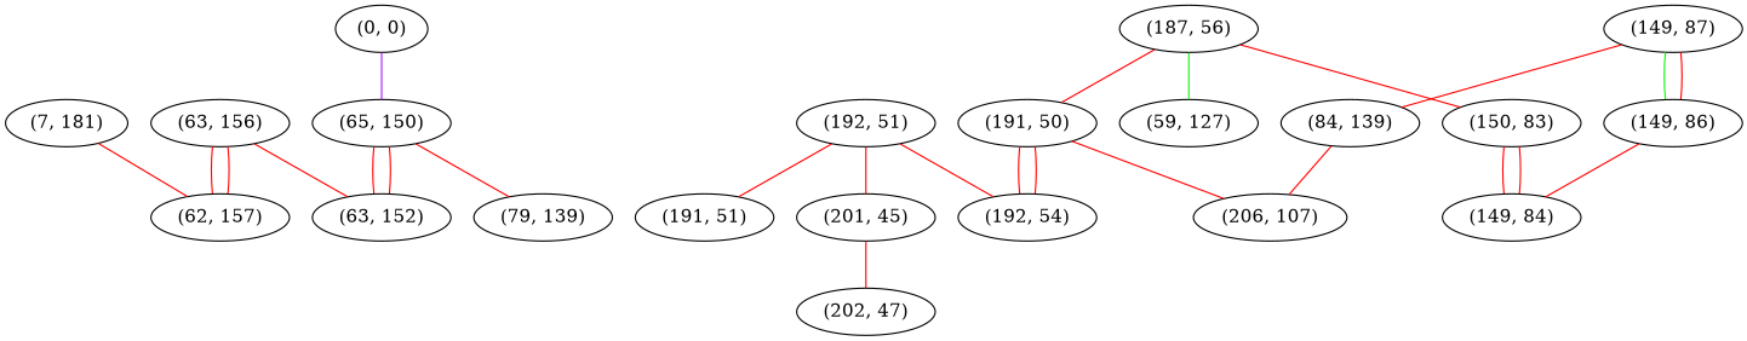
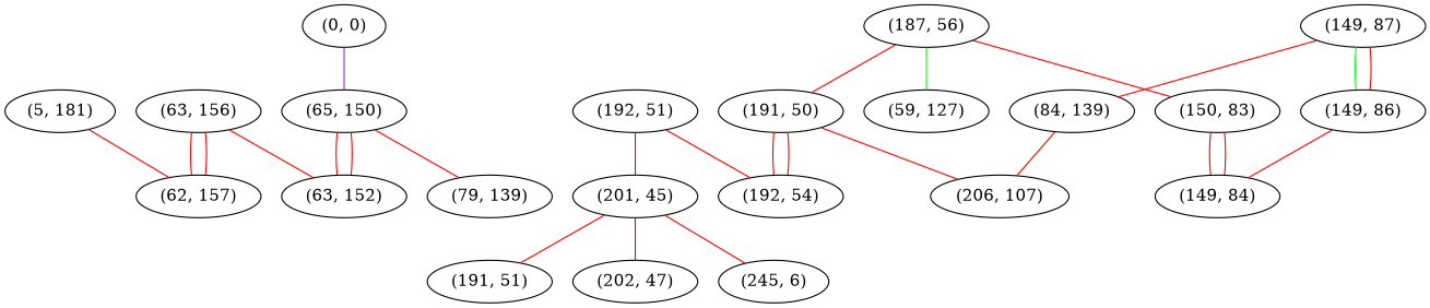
  graph {
    edge [color=red weight=1]
    "(63, 156)"
    "(62, 157)"
    "(63, 152)"
    n4 [label="(191, 50)"]
    "(187, 56)"
    "(150, 83)"
    "(59, 127)"
    "(192, 54)"
    "(206, 107)"
    "(149, 84)"
    "(192, 51)"
    "(201, 45)"
    "(191, 51)"
    "(202, 47)"
+   "(245, 6)"
    "(149, 87)"
    "(149, 86)"
    "(84, 139)"
    "(65, 150)"
    "(79, 139)"
    "(0, 0)"
-   "(7, 181)"
+   "(7, 181)" [label="(5, 181)"]
    "(63, 156)" -- "(62, 157)"
    "(63, 156)" -- "(62, 157)"
    "(63, 156)" -- "(63, 152)"
    n4 -- "(192, 54)"
    n4 -- "(192, 54)"
    n4 -- "(206, 107)"
    "(187, 56)" -- n4
    "(187, 56)" -- "(150, 83)"
    "(187, 56)" -- "(59, 127)" [color=green weight=2]
    "(150, 83)" -- "(149, 84)"
    "(150, 83)" -- "(149, 84)"
    "(192, 51)" -- "(192, 54)"
    "(192, 51)" -- "(201, 45)"
-   "(192, 51)" -- "(191, 51)"
+   "(201, 45)" -- "(191, 51)"
    "(201, 45)" -- "(202, 47)"
+   "(201, 45)" -- "(245, 6)"
    "(149, 87)" -- "(149, 86)" [color=green weight=2]
    "(149, 87)" -- "(149, 86)"
    "(149, 87)" -- "(84, 139)"
    "(149, 86)" -- "(149, 84)"
    "(84, 139)" -- "(206, 107)"
    "(65, 150)" -- "(63, 152)"
    "(65, 150)" -- "(63, 152)"
    "(65, 150)" -- "(79, 139)"
    "(0, 0)" -- "(65, 150)" [color=purple weight=4]
    "(7, 181)" -- "(62, 157)"
  }
